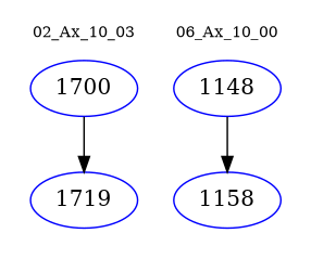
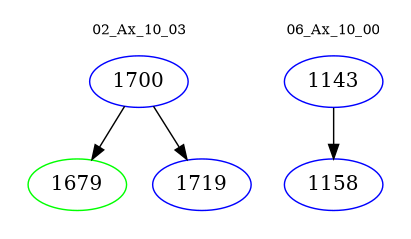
  digraph {
    node [color=blue]
    edge [color=black]
    n1 [label=1700]
+   n2 [color=green label=1679]
    n3 [label=1719]
-   n4 [label=1148]
+   n4 [label=1143]
    n5 [label=1158]
    subgraph cluster_1 {
      color=white
      fontsize=10
      label="02_Ax_10_03"
      n1
+     n2
      n3
    }
    subgraph cluster_2 {
      color=white
      fontsize=10
      label="06_Ax_10_00"
      n4
      n5
    }
+   n1 -> n2
    n1 -> n3
    n4 -> n5
  }
